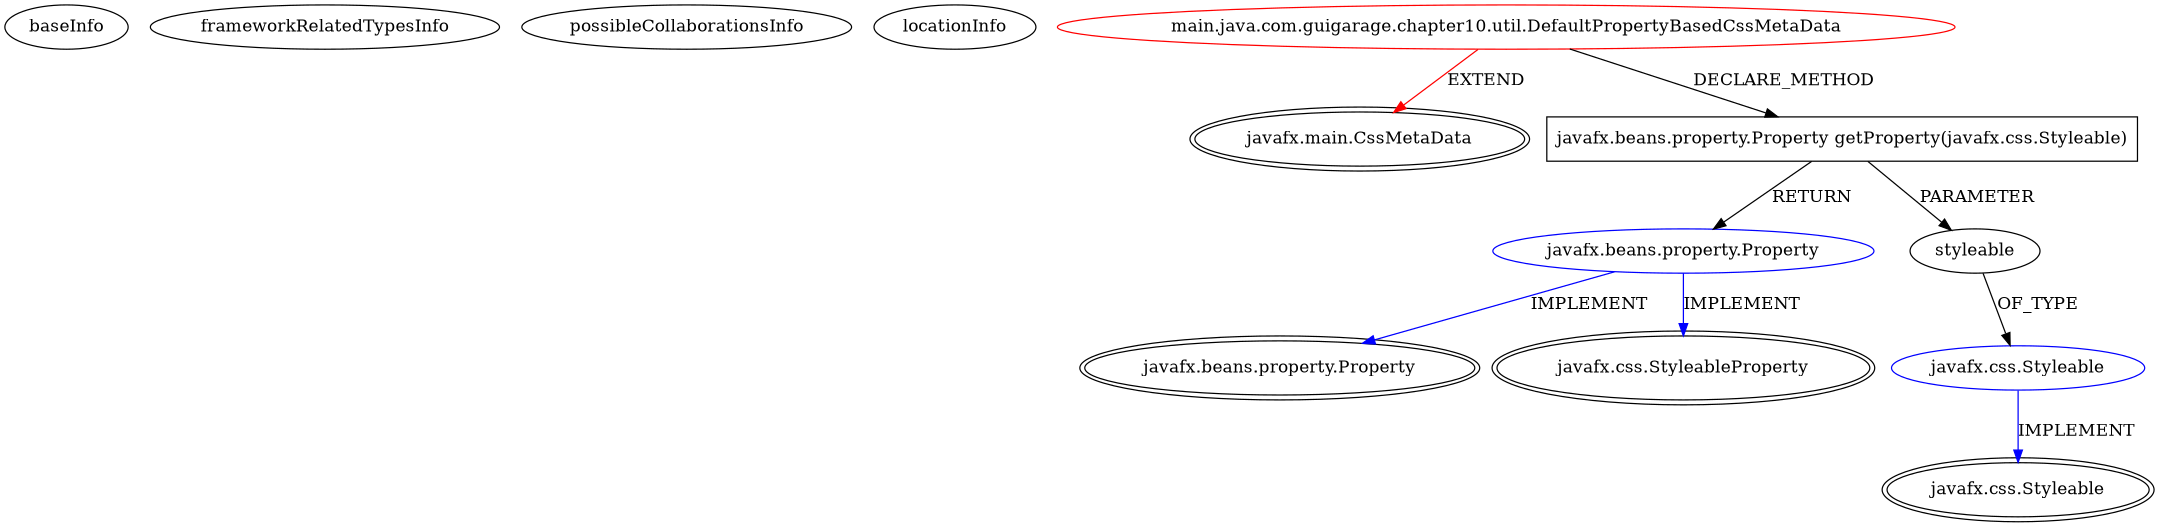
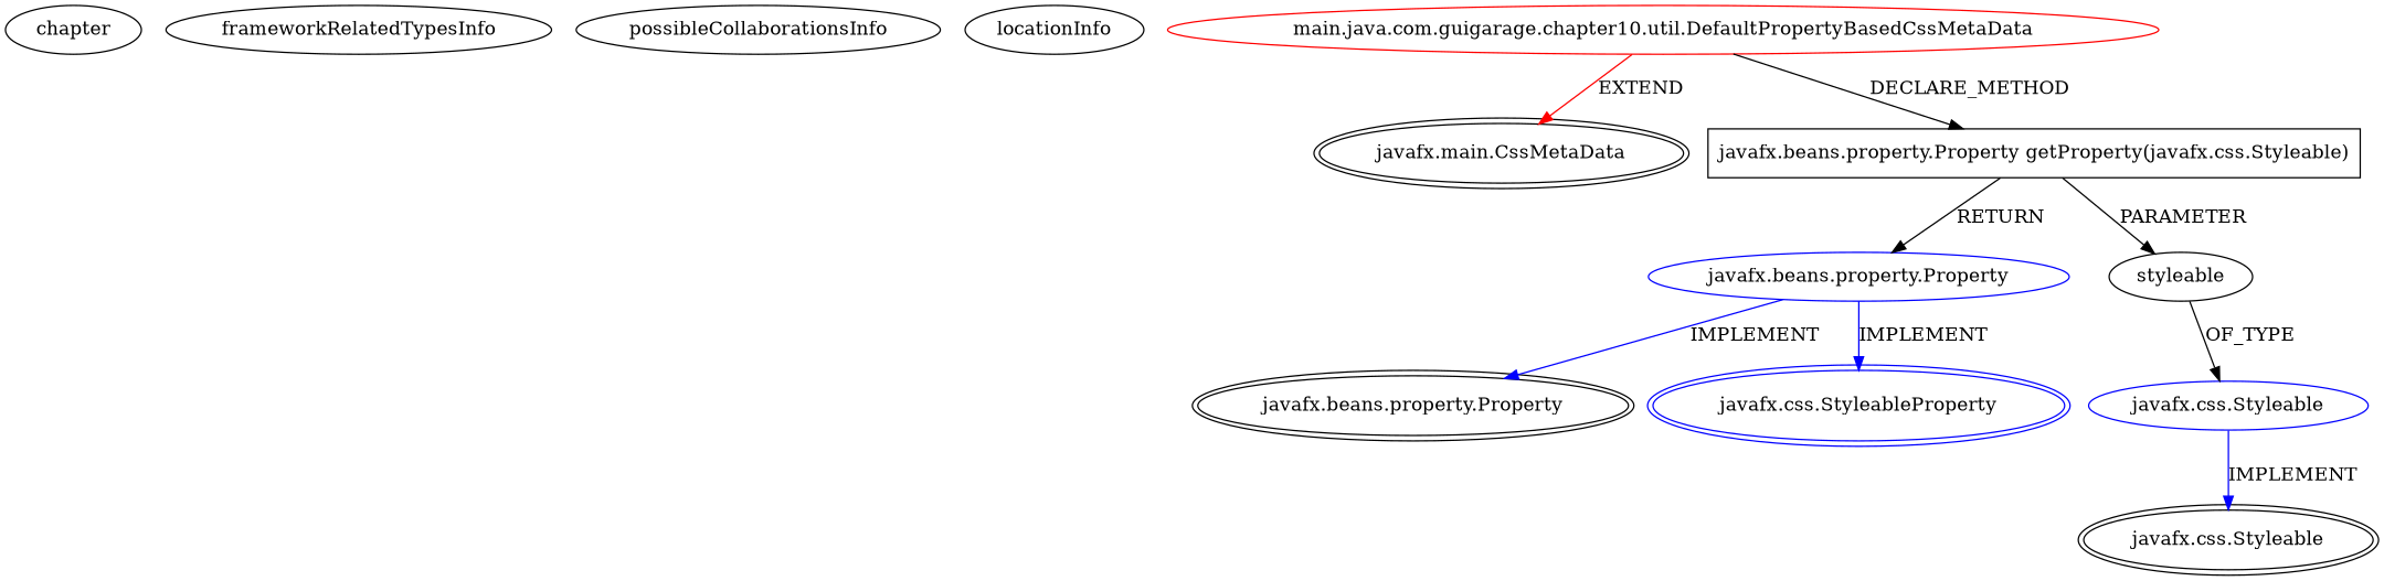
  digraph {
    node [isFrameworkType=false]
-   baseInfo [category=extension_graph graphId=2844 isAnonymous=false possibleRelation=true isFrameworkType=""]
+   baseInfo [category=extension_graph graphId=2844 isAnonymous=false possibleRelation=true label=chapter isFrameworkType=""]
    frameworkRelatedTypesInfo [0="javafx.css.CssMetaData" isFrameworkType=""]
    possibleCollaborationsInfo [0="2844~CLIENT_METHOD_DECLARATION-RETURN_TYPE-~javafx.css.CssMetaData ~javafx.beans.property.Property javafx.css.StyleableProperty ~false~false" 1="2844~CLIENT_METHOD_DECLARATION-PARAMETER_DECLARATION-~javafx.css.CssMetaData ~javafx.css.Styleable ~false~false" isFrameworkType=""]
    locationInfo [contextSignature=DefaultPropertyBasedCssMetaData filePath="/guigarage-mastering-javafx-controls/mastering-javafx-controls-master/src/main/java/com/guigarage/chapter10/util/DefaultPropertyBasedCssMetaData.java" graphId=2844 projectName="guigarage-mastering-javafx-controls" isFrameworkType=""]
    n5 [color=red label="main.java.com.guigarage.chapter10.util.DefaultPropertyBasedCssMetaData" vertexType=ROOT_CLIENT_CLASS_DECLARATION]
    n6 [isFrameworkType=true label="javafx.main.CssMetaData" peripheries=2 vertexType=FRAMEWORK_CLASS_TYPE]
    n7 [label="javafx.beans.property.Property getProperty(javafx.css.Styleable)" shape=box vertexType=CLIENT_METHOD_DECLARATION]
    n8 [color=blue label="javafx.beans.property.Property" vertexType=REFERENCE_CLIENT_CLASS_DECLARATION]
    n9 [label=styleable vertexType=PARAMETER_DECLARATION]
    n10 [isFrameworkType=true label="javafx.beans.property.Property" peripheries=2 vertexType=FRAMEWORK_INTERFACE_TYPE]
-   n11 [isFrameworkType=true label="javafx.css.StyleableProperty" peripheries=2 vertexType=FRAMEWORK_INTERFACE_TYPE]
+   n11 [isFrameworkType=true label="javafx.css.StyleableProperty" peripheries=2 vertexType=FRAMEWORK_INTERFACE_TYPE color=blue]
    n12 [color=blue label="javafx.css.Styleable" vertexType=REFERENCE_CLIENT_CLASS_DECLARATION]
    n13 [isFrameworkType=true label="javafx.css.Styleable" peripheries=2 vertexType=FRAMEWORK_INTERFACE_TYPE]
    n5 -> n6 [color=red label=EXTEND]
    n5 -> n7 [label=DECLARE_METHOD]
    n7 -> n8 [label=RETURN]
    n7 -> n9 [label=PARAMETER]
    n8 -> n10 [color=blue label=IMPLEMENT]
    n8 -> n11 [color=blue label=IMPLEMENT]
    n9 -> n12 [label=OF_TYPE]
    n12 -> n13 [color=blue label=IMPLEMENT]
  }
